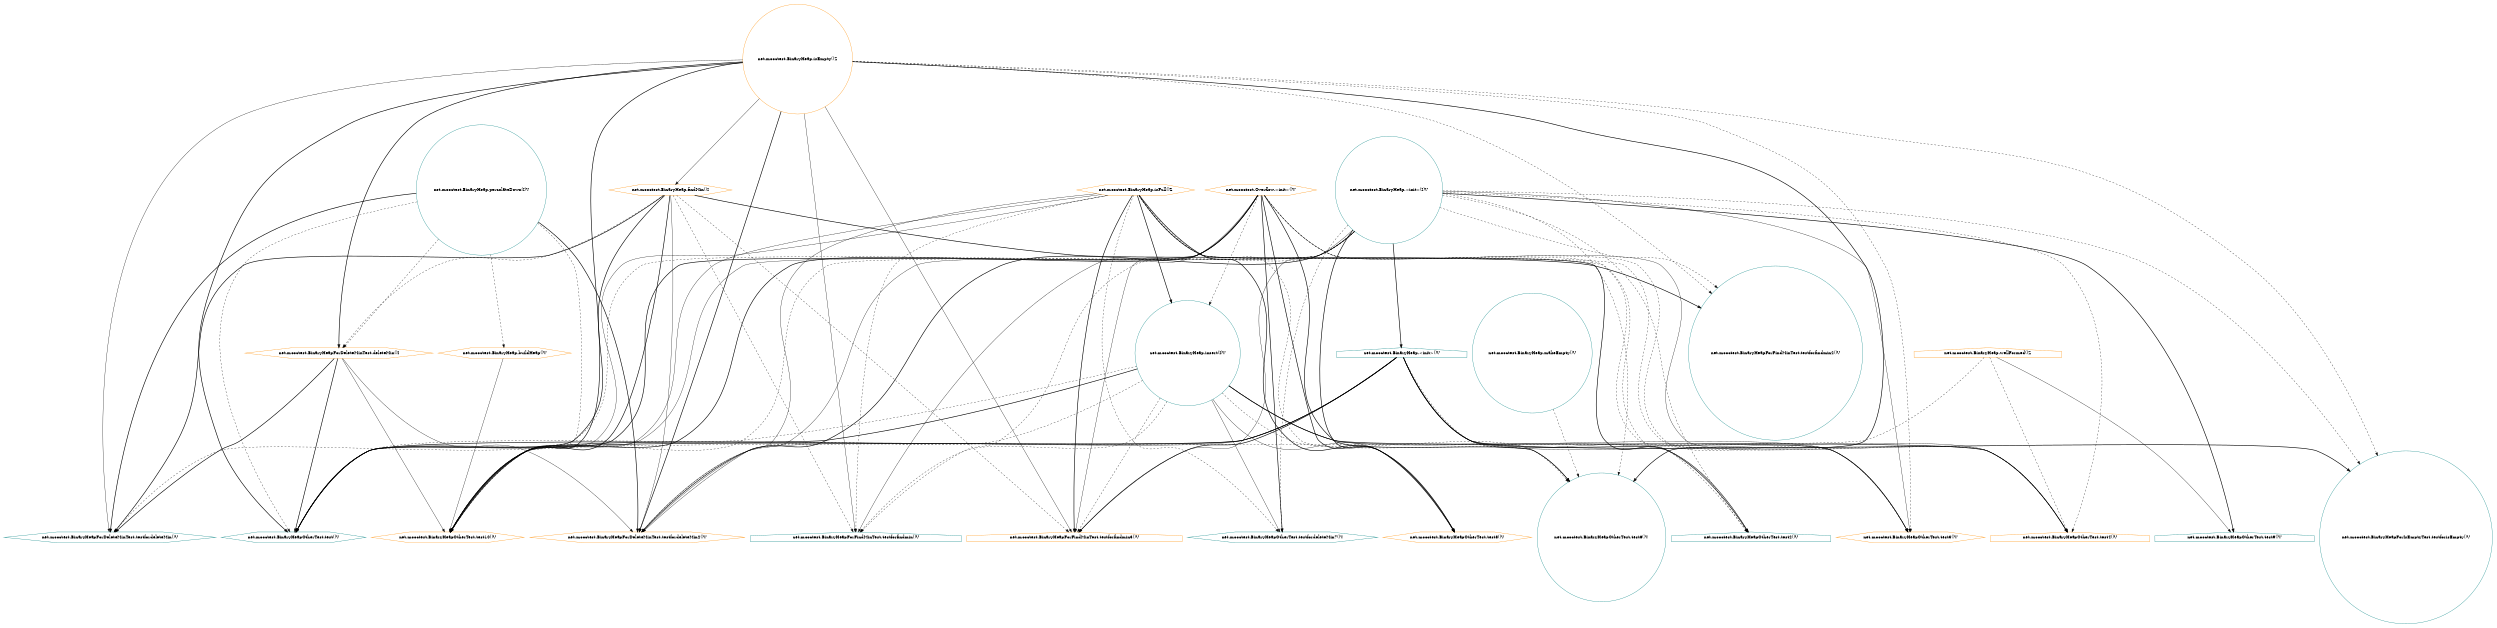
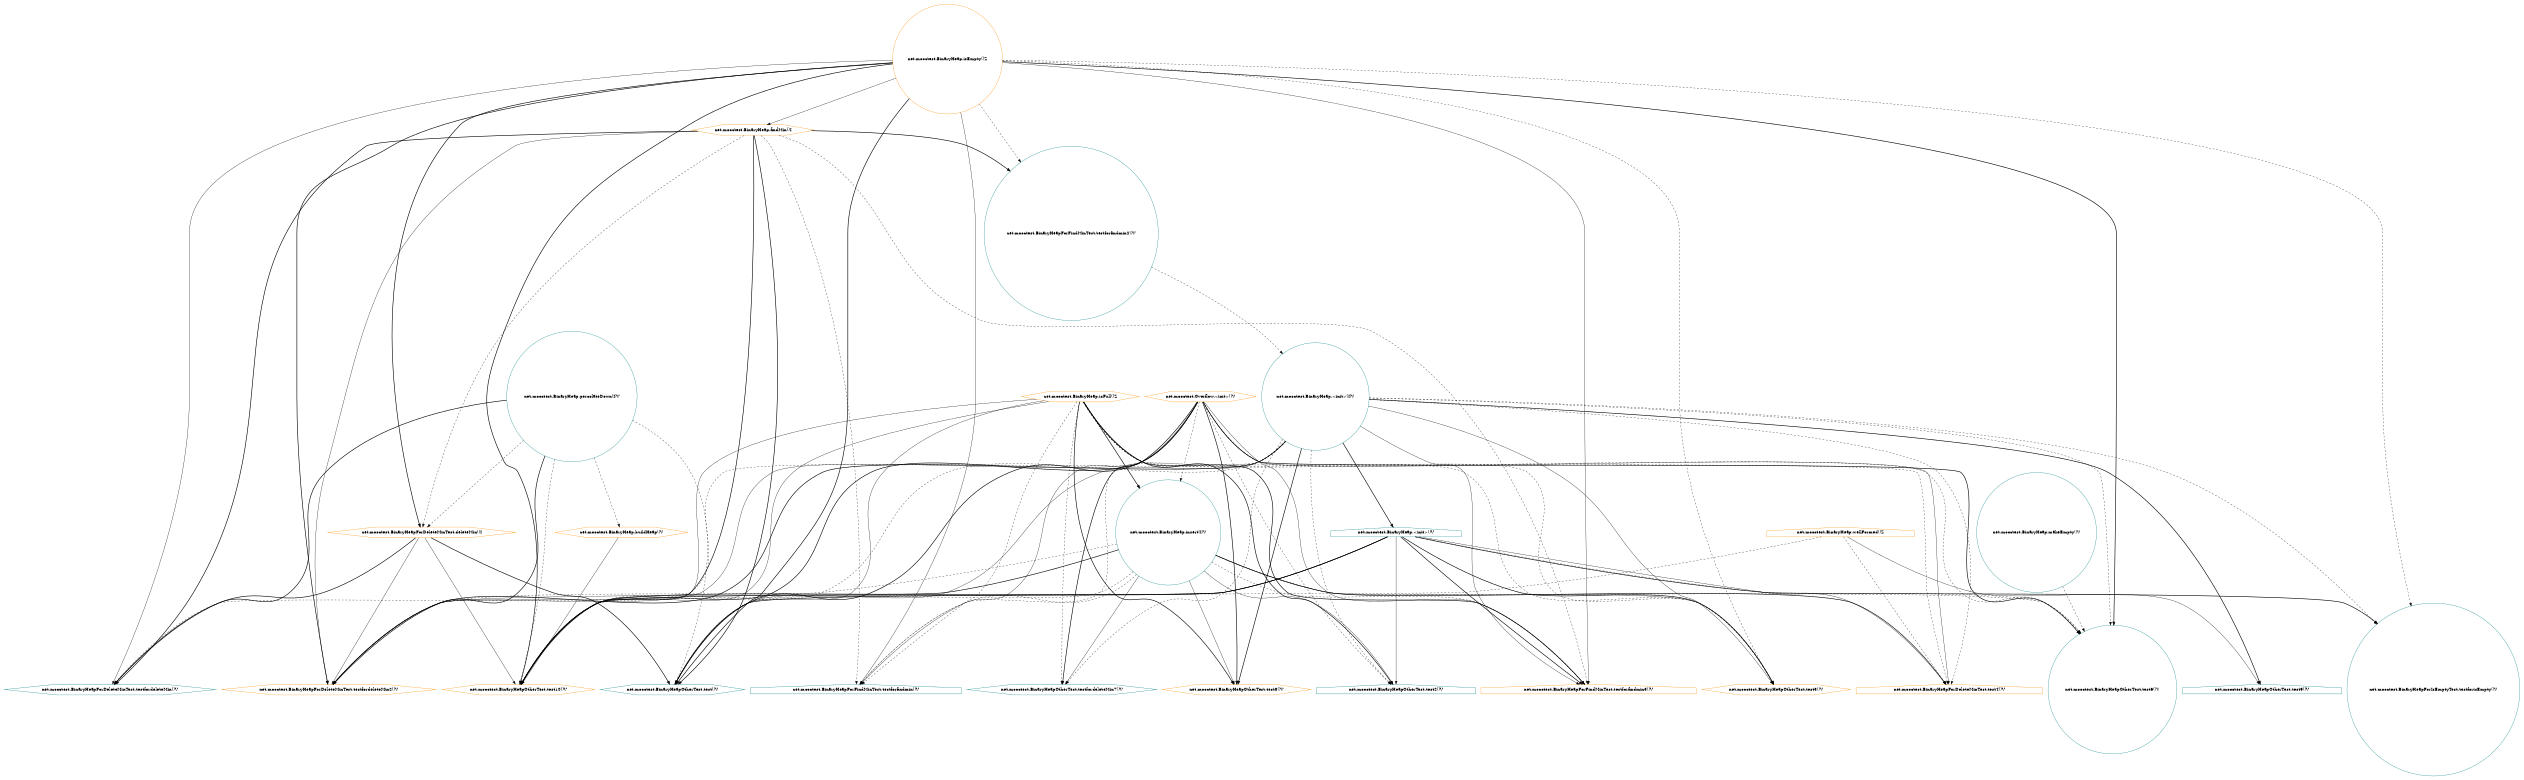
  digraph {
    node [color=teal shape=hexagon]
    edge [style=dashed]
    "net.mooctest.BinaryHeap.<init>()V" [shape=house]
    "net.mooctest.BinaryHeapOtherTest.test3()V" [color=darkorange]
    "net.mooctest.BinaryHeapForIsEmptyTest.testforisEmpty()V" [shape=circle]
    "net.mooctest.BinaryHeapOtherTest.test6()V" [shape=circle]
    "net.mooctest.BinaryHeapForDeleteMinTest.testfordeleteMin2()V" [color=darkorange]
    "net.mooctest.BinaryHeapOtherTest.test10()V" [color=darkorange]
-   "net.mooctest.BinaryHeapOtherTest.test4()V" [color=darkorange shape=house]
+   "net.mooctest.BinaryHeapOtherTest.test4()V" [color=darkorange shape=house label="net.mooctest.BinaryHeapForDeleteMinTest.test4()V"]
    "net.mooctest.BinaryHeapOtherTest.test()V"
    "net.mooctest.BinaryHeapOtherTest.test2()V" [shape=house]
    "net.mooctest.BinaryHeapForFindMinTest.testforfindmin3()V" [color=darkorange shape=house]
    "net.mooctest.BinaryHeap.isFull()Z" [color=darkorange]
    "net.mooctest.BinaryHeap.insert(I)V" [shape=circle]
    n13 [label="net.mooctest.BinaryHeapOtherTest.testfordeleteMin7()V"]
    "net.mooctest.BinaryHeapForFindMinTest.testforfindmin()V" [shape=house]
    "net.mooctest.BinaryHeapOtherTest.test8()V" [color=darkorange]
    "net.mooctest.BinaryHeap.percolateDown(I)V" [shape=circle]
    "net.mooctest.BinaryHeap.buildHeap()V" [color=darkorange]
    n18 [color=darkorange label="net.mooctest.BinaryHeapForDeleteMinTest.deleteMin()I"]
    "net.mooctest.BinaryHeapForDeleteMinTest.testfordeleteMin()V"
    "net.mooctest.BinaryHeap.wellFormed()Z" [color=darkorange shape=house]
    "net.mooctest.BinaryHeapOtherTest.test9()V" [shape=house]
    "net.mooctest.BinaryHeap.findMin()I" [color=darkorange]
    "net.mooctest.BinaryHeapForFindMinTest.testforfindmin2()V" [shape=circle]
    "net.mooctest.BinaryHeap.<init>(I)V" [shape=circle]
    "net.mooctest.BinaryHeap.makeEmpty()V" [shape=circle]
    "net.mooctest.Overflow.<init>()V" [color=darkorange]
    "net.mooctest.BinaryHeap.isEmpty()Z" [color=darkorange shape=circle]
    "net.mooctest.BinaryHeap.<init>()V" -> "net.mooctest.BinaryHeapOtherTest.test3()V" [style=bold]
    "net.mooctest.BinaryHeap.<init>()V" -> "net.mooctest.BinaryHeapForIsEmptyTest.testforisEmpty()V" [style=bold]
    "net.mooctest.BinaryHeap.<init>()V" -> "net.mooctest.BinaryHeapOtherTest.test6()V"
    "net.mooctest.BinaryHeap.<init>()V" -> "net.mooctest.BinaryHeapForDeleteMinTest.testfordeleteMin2()V" [style=solid]
    "net.mooctest.BinaryHeap.<init>()V" -> "net.mooctest.BinaryHeapOtherTest.test10()V" [style=bold]
    "net.mooctest.BinaryHeap.<init>()V" -> "net.mooctest.BinaryHeapOtherTest.test4()V" [style=solid]
    "net.mooctest.BinaryHeap.<init>()V" -> "net.mooctest.BinaryHeapOtherTest.test()V" [style=bold]
    "net.mooctest.BinaryHeap.<init>()V" -> "net.mooctest.BinaryHeapOtherTest.test2()V" [style=solid]
    "net.mooctest.BinaryHeap.<init>()V" -> "net.mooctest.BinaryHeapForFindMinTest.testforfindmin3()V" [style=bold]
    "net.mooctest.BinaryHeap.isFull()Z" -> "net.mooctest.BinaryHeapOtherTest.test3()V"
    "net.mooctest.BinaryHeap.isFull()Z" -> "net.mooctest.BinaryHeapOtherTest.test6()V"
    "net.mooctest.BinaryHeap.isFull()Z" -> "net.mooctest.BinaryHeapForDeleteMinTest.testfordeleteMin2()V" [style=solid]
    "net.mooctest.BinaryHeap.isFull()Z" -> "net.mooctest.BinaryHeapOtherTest.test10()V" [style=solid]
    "net.mooctest.BinaryHeap.isFull()Z" -> "net.mooctest.BinaryHeapOtherTest.test4()V"
    "net.mooctest.BinaryHeap.isFull()Z" -> "net.mooctest.BinaryHeapOtherTest.test()V" [style=solid]
    "net.mooctest.BinaryHeap.isFull()Z" -> "net.mooctest.BinaryHeapOtherTest.test2()V" [style=bold]
    "net.mooctest.BinaryHeap.isFull()Z" -> "net.mooctest.BinaryHeapForFindMinTest.testforfindmin3()V" [style=bold]
    "net.mooctest.BinaryHeap.isFull()Z" -> "net.mooctest.BinaryHeap.insert(I)V" [style=bold]
    "net.mooctest.BinaryHeap.isFull()Z" -> n13
    "net.mooctest.BinaryHeap.isFull()Z" -> "net.mooctest.BinaryHeapForFindMinTest.testforfindmin()V"
    "net.mooctest.BinaryHeap.isFull()Z" -> "net.mooctest.BinaryHeapOtherTest.test8()V" [style=bold]
    "net.mooctest.BinaryHeap.insert(I)V" -> "net.mooctest.BinaryHeapOtherTest.test3()V" [style=solid]
    "net.mooctest.BinaryHeap.insert(I)V" -> "net.mooctest.BinaryHeapOtherTest.test6()V"
    "net.mooctest.BinaryHeap.insert(I)V" -> "net.mooctest.BinaryHeapForDeleteMinTest.testfordeleteMin2()V"
    "net.mooctest.BinaryHeap.insert(I)V" -> "net.mooctest.BinaryHeapOtherTest.test10()V" [style=bold]
    "net.mooctest.BinaryHeap.insert(I)V" -> "net.mooctest.BinaryHeapOtherTest.test4()V" [style=bold]
    "net.mooctest.BinaryHeap.insert(I)V" -> "net.mooctest.BinaryHeapOtherTest.test()V"
    "net.mooctest.BinaryHeap.insert(I)V" -> "net.mooctest.BinaryHeapOtherTest.test2()V" [style=solid]
    "net.mooctest.BinaryHeap.insert(I)V" -> "net.mooctest.BinaryHeapForFindMinTest.testforfindmin3()V"
    "net.mooctest.BinaryHeap.insert(I)V" -> n13 [style=solid]
    "net.mooctest.BinaryHeap.insert(I)V" -> "net.mooctest.BinaryHeapForFindMinTest.testforfindmin()V"
    "net.mooctest.BinaryHeap.insert(I)V" -> "net.mooctest.BinaryHeapOtherTest.test8()V" [style=solid]
    "net.mooctest.BinaryHeap.percolateDown(I)V" -> "net.mooctest.BinaryHeapForDeleteMinTest.testfordeleteMin2()V" [style=bold]
    "net.mooctest.BinaryHeap.percolateDown(I)V" -> "net.mooctest.BinaryHeapOtherTest.test10()V"
    "net.mooctest.BinaryHeap.percolateDown(I)V" -> "net.mooctest.BinaryHeapOtherTest.test()V"
    "net.mooctest.BinaryHeap.percolateDown(I)V" -> "net.mooctest.BinaryHeap.buildHeap()V"
    "net.mooctest.BinaryHeap.percolateDown(I)V" -> n18
    "net.mooctest.BinaryHeap.percolateDown(I)V" -> "net.mooctest.BinaryHeapForDeleteMinTest.testfordeleteMin()V" [style=bold]
    "net.mooctest.BinaryHeap.buildHeap()V" -> "net.mooctest.BinaryHeapOtherTest.test10()V" [style=solid]
    n18 -> "net.mooctest.BinaryHeapForDeleteMinTest.testfordeleteMin2()V" [style=solid]
    n18 -> "net.mooctest.BinaryHeapOtherTest.test10()V" [style=solid]
    n18 -> "net.mooctest.BinaryHeapOtherTest.test()V" [style=bold]
    n18 -> "net.mooctest.BinaryHeapForDeleteMinTest.testfordeleteMin()V" [style=bold]
    "net.mooctest.BinaryHeap.wellFormed()Z" -> "net.mooctest.BinaryHeapOtherTest.test10()V"
    "net.mooctest.BinaryHeap.wellFormed()Z" -> "net.mooctest.BinaryHeapOtherTest.test4()V"
    "net.mooctest.BinaryHeap.wellFormed()Z" -> "net.mooctest.BinaryHeapOtherTest.test9()V" [style=solid]
    "net.mooctest.BinaryHeap.findMin()I" -> "net.mooctest.BinaryHeapForDeleteMinTest.testfordeleteMin2()V" [style=solid]
    "net.mooctest.BinaryHeap.findMin()I" -> "net.mooctest.BinaryHeapOtherTest.test10()V" [style=bold]
    "net.mooctest.BinaryHeap.findMin()I" -> "net.mooctest.BinaryHeapOtherTest.test()V" [style=bold]
    "net.mooctest.BinaryHeap.findMin()I" -> "net.mooctest.BinaryHeapForFindMinTest.testforfindmin3()V"
    "net.mooctest.BinaryHeap.findMin()I" -> "net.mooctest.BinaryHeapForFindMinTest.testforfindmin()V"
    "net.mooctest.BinaryHeap.findMin()I" -> n18
    "net.mooctest.BinaryHeap.findMin()I" -> "net.mooctest.BinaryHeapForDeleteMinTest.testfordeleteMin()V" [style=bold]
    "net.mooctest.BinaryHeap.findMin()I" -> "net.mooctest.BinaryHeapForFindMinTest.testforfindmin2()V" [style=bold]
    "net.mooctest.BinaryHeap.<init>(I)V" -> "net.mooctest.BinaryHeap.<init>()V" [style=bold]
    "net.mooctest.BinaryHeap.<init>(I)V" -> "net.mooctest.BinaryHeapOtherTest.test3()V" [style=solid]
    "net.mooctest.BinaryHeap.<init>(I)V" -> "net.mooctest.BinaryHeapForIsEmptyTest.testforisEmpty()V"
    "net.mooctest.BinaryHeap.<init>(I)V" -> "net.mooctest.BinaryHeapOtherTest.test6()V"
    "net.mooctest.BinaryHeap.<init>(I)V" -> "net.mooctest.BinaryHeapForDeleteMinTest.testfordeleteMin2()V" [style=bold]
    "net.mooctest.BinaryHeap.<init>(I)V" -> "net.mooctest.BinaryHeapOtherTest.test10()V"
    "net.mooctest.BinaryHeap.<init>(I)V" -> "net.mooctest.BinaryHeapOtherTest.test4()V"
    "net.mooctest.BinaryHeap.<init>(I)V" -> "net.mooctest.BinaryHeapOtherTest.test()V" [style=solid]
    "net.mooctest.BinaryHeap.<init>(I)V" -> "net.mooctest.BinaryHeapOtherTest.test2()V"
    "net.mooctest.BinaryHeap.<init>(I)V" -> "net.mooctest.BinaryHeapForFindMinTest.testforfindmin3()V" [style=solid]
    "net.mooctest.BinaryHeap.<init>(I)V" -> n13
    "net.mooctest.BinaryHeap.<init>(I)V" -> "net.mooctest.BinaryHeapForFindMinTest.testforfindmin()V"
    "net.mooctest.BinaryHeap.<init>(I)V" -> "net.mooctest.BinaryHeapOtherTest.test8()V" [style=bold]
    "net.mooctest.BinaryHeap.<init>(I)V" -> "net.mooctest.BinaryHeapForDeleteMinTest.testfordeleteMin()V"
    "net.mooctest.BinaryHeap.<init>(I)V" -> "net.mooctest.BinaryHeapOtherTest.test9()V" [style=bold]
-   "net.mooctest.BinaryHeap.<init>(I)V" -> "net.mooctest.BinaryHeapForFindMinTest.testforfindmin2()V"
+   "net.mooctest.BinaryHeapForFindMinTest.testforfindmin2()V" -> "net.mooctest.BinaryHeap.<init>(I)V"
    "net.mooctest.BinaryHeap.makeEmpty()V" -> "net.mooctest.BinaryHeapOtherTest.test6()V"
    "net.mooctest.Overflow.<init>()V" -> "net.mooctest.BinaryHeapOtherTest.test3()V"
    "net.mooctest.Overflow.<init>()V" -> "net.mooctest.BinaryHeapOtherTest.test6()V" [style=bold]
    "net.mooctest.Overflow.<init>()V" -> "net.mooctest.BinaryHeapForDeleteMinTest.testfordeleteMin2()V" [style=solid]
    "net.mooctest.Overflow.<init>()V" -> "net.mooctest.BinaryHeapOtherTest.test10()V" [style=bold]
    "net.mooctest.Overflow.<init>()V" -> "net.mooctest.BinaryHeapOtherTest.test4()V" [style=solid]
    "net.mooctest.Overflow.<init>()V" -> "net.mooctest.BinaryHeapOtherTest.test()V" [style=bold]
    "net.mooctest.Overflow.<init>()V" -> "net.mooctest.BinaryHeapOtherTest.test2()V"
    "net.mooctest.Overflow.<init>()V" -> "net.mooctest.BinaryHeapForFindMinTest.testforfindmin3()V" [style=solid]
    "net.mooctest.Overflow.<init>()V" -> "net.mooctest.BinaryHeap.insert(I)V"
    "net.mooctest.Overflow.<init>()V" -> n13 [style=bold]
    "net.mooctest.Overflow.<init>()V" -> "net.mooctest.BinaryHeapForFindMinTest.testforfindmin()V" [style=solid]
    "net.mooctest.Overflow.<init>()V" -> "net.mooctest.BinaryHeapOtherTest.test8()V" [style=bold]
    "net.mooctest.BinaryHeap.isEmpty()Z" -> "net.mooctest.BinaryHeapOtherTest.test3()V"
    "net.mooctest.BinaryHeap.isEmpty()Z" -> "net.mooctest.BinaryHeapForIsEmptyTest.testforisEmpty()V"
    "net.mooctest.BinaryHeap.isEmpty()Z" -> "net.mooctest.BinaryHeapOtherTest.test6()V" [style=bold]
    "net.mooctest.BinaryHeap.isEmpty()Z" -> "net.mooctest.BinaryHeapForDeleteMinTest.testfordeleteMin2()V" [style=bold]
    "net.mooctest.BinaryHeap.isEmpty()Z" -> "net.mooctest.BinaryHeapOtherTest.test10()V" [style=bold]
    "net.mooctest.BinaryHeap.isEmpty()Z" -> "net.mooctest.BinaryHeapOtherTest.test()V" [style=bold]
    "net.mooctest.BinaryHeap.isEmpty()Z" -> "net.mooctest.BinaryHeapForFindMinTest.testforfindmin3()V" [style=solid]
    "net.mooctest.BinaryHeap.isEmpty()Z" -> "net.mooctest.BinaryHeapForFindMinTest.testforfindmin()V" [style=solid]
    "net.mooctest.BinaryHeap.isEmpty()Z" -> n18 [style=bold]
    "net.mooctest.BinaryHeap.isEmpty()Z" -> "net.mooctest.BinaryHeapForDeleteMinTest.testfordeleteMin()V" [style=solid]
    "net.mooctest.BinaryHeap.isEmpty()Z" -> "net.mooctest.BinaryHeap.findMin()I" [style=solid]
    "net.mooctest.BinaryHeap.isEmpty()Z" -> "net.mooctest.BinaryHeapForFindMinTest.testforfindmin2()V"
  }
